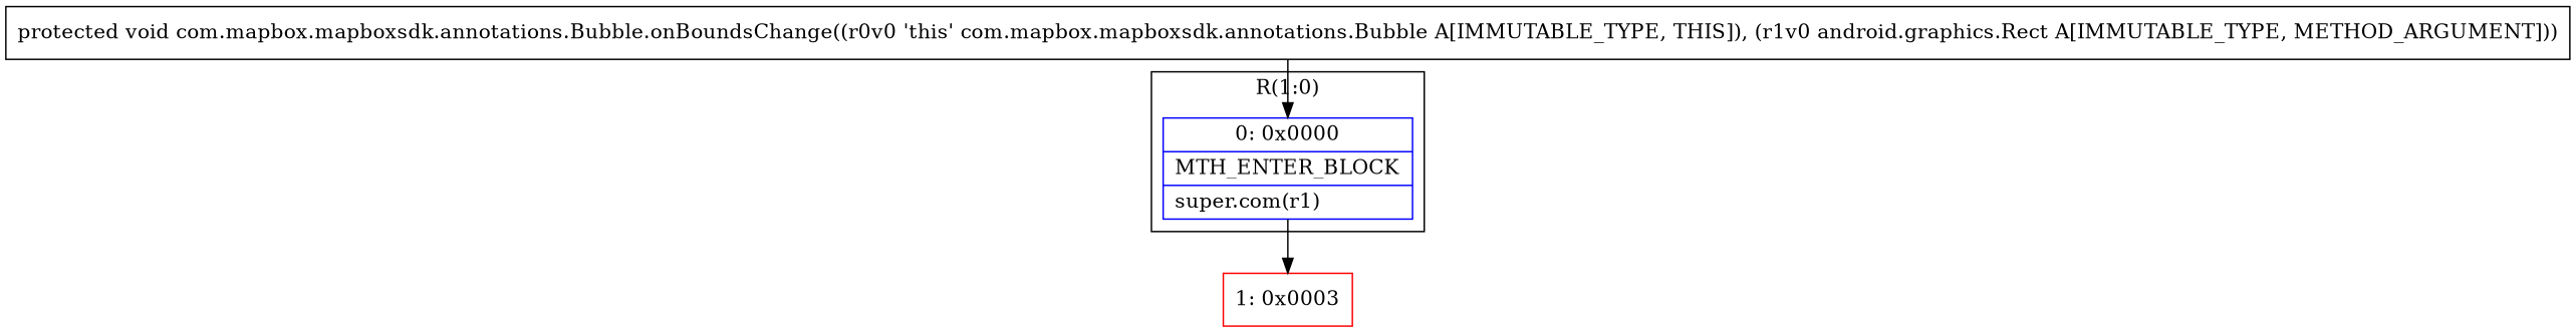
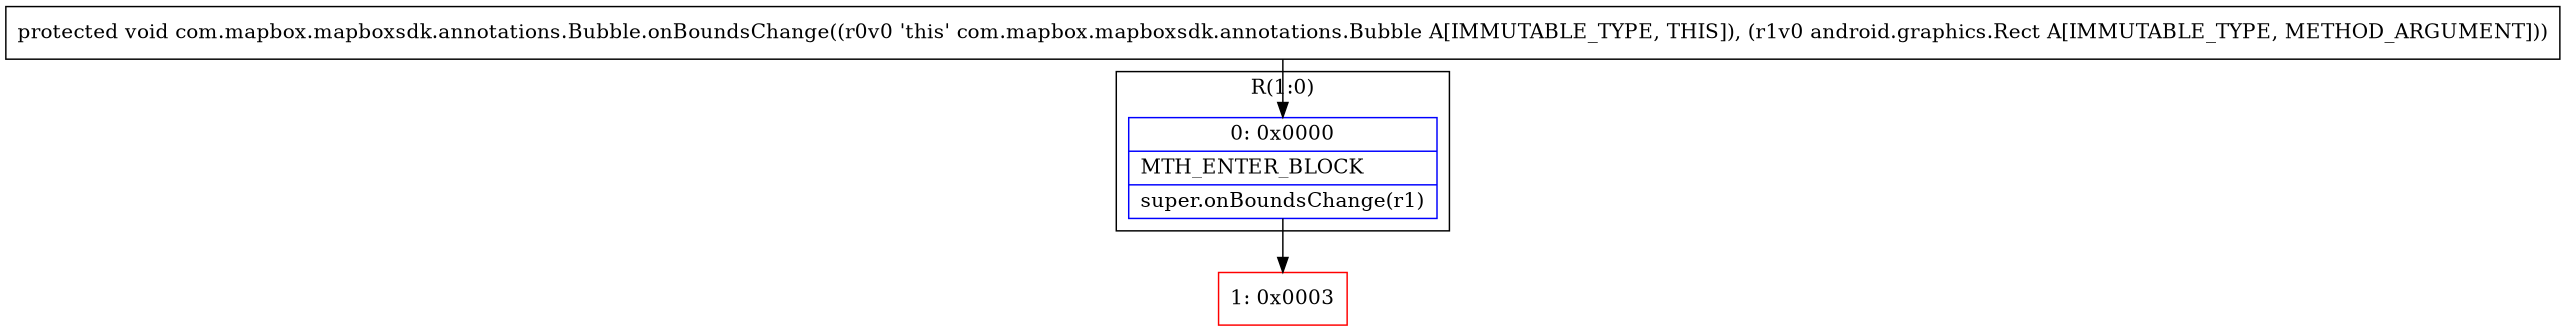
  digraph {
    node [shape=record]
-   n1 [color=blue label="{0\:\ 0x0000|MTH_ENTER_BLOCK\l|super.com(r1)\l}"]
+   n1 [color=blue label="{0\:\ 0x0000|MTH_ENTER_BLOCK\l|super.onBoundsChange(r1)\l}"]
    n2 [color=red label="{1\:\ 0x0003}"]
    n3 [label="{protected void com.mapbox.mapboxsdk.annotations.Bubble.onBoundsChange((r0v0 'this' com.mapbox.mapboxsdk.annotations.Bubble A[IMMUTABLE_TYPE, THIS]), (r1v0 android.graphics.Rect A[IMMUTABLE_TYPE, METHOD_ARGUMENT])) }"]
    subgraph cluster_1 {
      label="R(1:0)"
      n1
    }
    n1 -> n2
    n3 -> n1
  }
